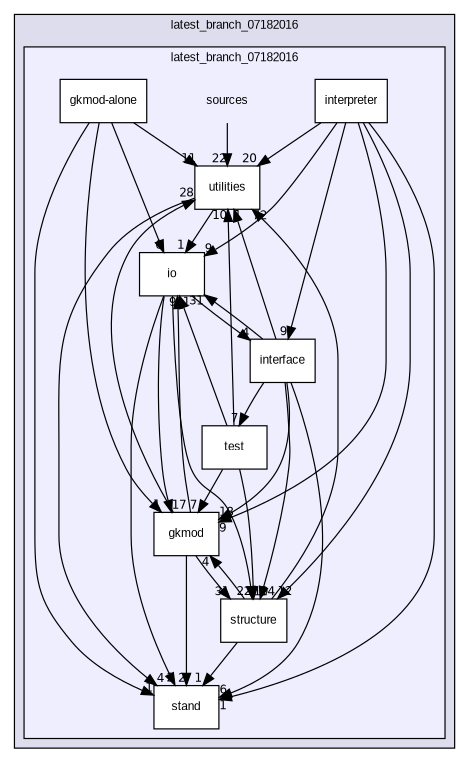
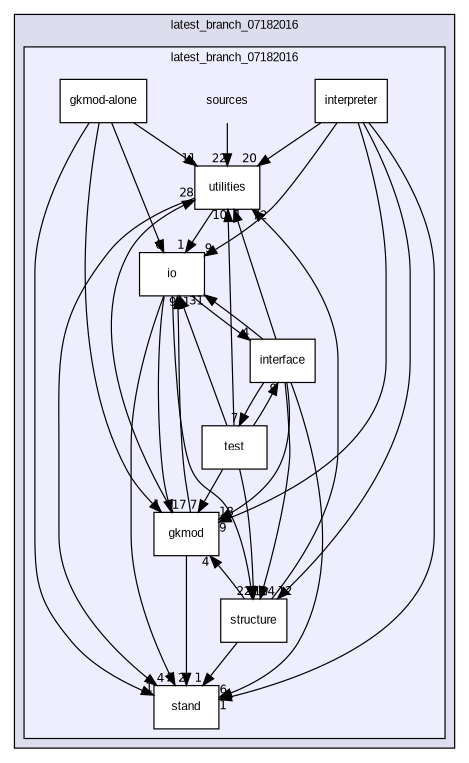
  digraph {
    compound=true
    fontname="Liberation Sans"
    node [fontname="Liberation Sans" fontsize=10 shape=box color=black fillcolor=white style=filled]
    edge [fontname="Liberation Sans" headlabel=1 labeldistance=1.5 labelfontname=Helvetica labelfontsize=10]
    n1 [label=sources shape=plaintext color="" fillcolor="" style=""]
    n2 [label=stand]
    n3 [label=gkmod]
    n4 [label=interface]
    n5 [label=interpreter]
    n6 [label=io]
    n7 [label="gkmod-alone"]
    n8 [label=structure]
    n9 [label=test]
    n10 [label=utilities]
    subgraph cluster_1 {
      bgcolor="#ddddee"
      fontsize=10
      label=latest_branch_07182016
      pencolor=black
      subgraph cluster_2 {
        bgcolor="#eeeeff"
        fontsize=10
        label=latest_branch_07182016
        pencolor=black
        n1
        n2
        n3
        n4
        n5
        n6
        n7
        n8
        n9
        n10
      }
    }
    n1 -> n10 [headlabel=22]
    n3 -> n2 [headlabel=2]
    n3 -> n6 [headlabel=9]
-   n3 -> n8 [headlabel=31]
    n3 -> n10 [headlabel=28]
    n4 -> n2 [headlabel=6]
    n4 -> n3 [headlabel=18]
    n4 -> n6 [headlabel=31]
    n4 -> n8 [headlabel=14]
    n4 -> n9 [headlabel=7]
    n4 -> n10
    n5 -> n2
    n5 -> n3 [headlabel=9]
    n5 -> n6 [headlabel=9]
    n5 -> n8 [headlabel=12]
    n5 -> n10 [headlabel=20]
    n6 -> n2 [headlabel=2]
    n6 -> n3 [headlabel=17]
    n6 -> n4 [headlabel=4]
    n6 -> n8 [headlabel=22]
    n7 -> n2
    n7 -> n3
    n7 -> n6 [headlabel=6]
    n7 -> n10 [headlabel=11]
    n8 -> n2
    n8 -> n3 [headlabel=4]
    n8 -> n10 [headlabel=72]
    n9 -> n3 [headlabel=7]
-   n5 -> n4 [headlabel=9]
+   n9 -> n4 [headlabel=9]
    n9 -> n6 [headlabel=11]
    n9 -> n8 [headlabel=19]
    n9 -> n10 [headlabel=10]
    n10 -> n2 [headlabel=4]
    n10 -> n6
  }
